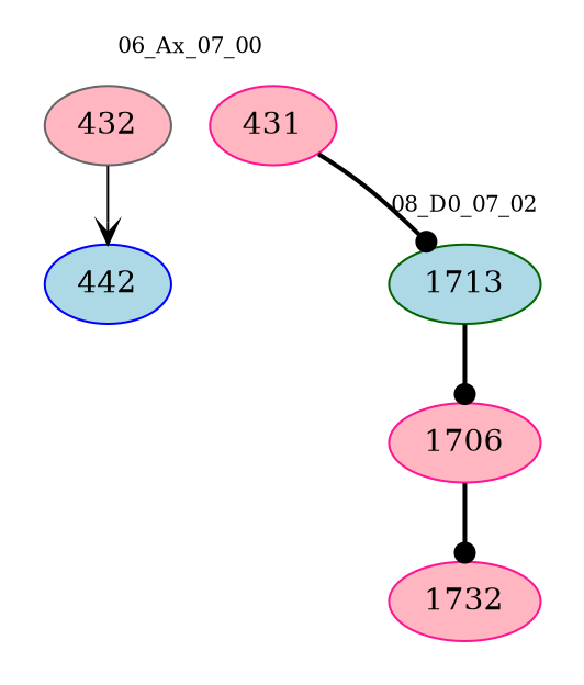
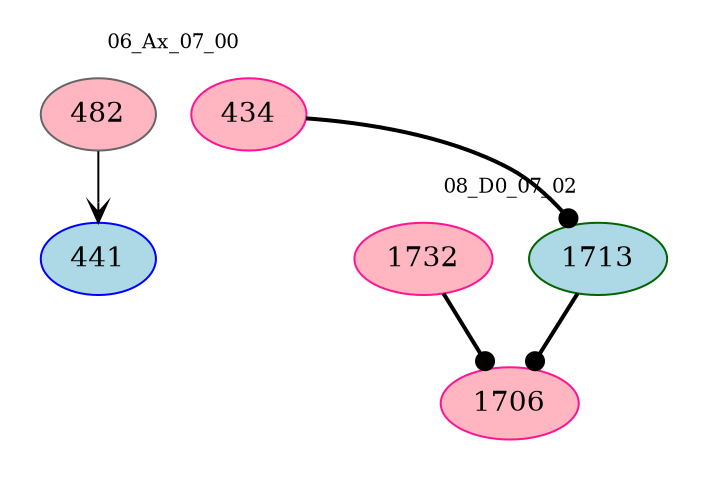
  digraph {
    node [color=deeppink fillcolor=lightpink style=filled]
    edge [arrowhead=dot color=black style=bold]
-   n1 [label=431]
-   n2 [color=gray40 label=432]
-   n3 [color=blue fillcolor=lightblue label=442]
+   n1 [label=434]
+   n2 [color=gray40 label=482]
+   n3 [color=blue fillcolor=lightblue label=441]
    n4 [color=darkgreen fillcolor=lightblue label=1713]
    n5 [label=1706]
    n6 [label=1732]
    subgraph cluster_1 {
      color=white
      fontsize=10
      label="06_Ax_07_00"
      n1
      n2
      n3
    }
    subgraph cluster_2 {
      color=white
      fontsize=10
      label="08_D0_07_02"
      n4
      n5
      n6
    }
    n1 -> n4
    n2 -> n3 [arrowhead=vee style=solid]
    n4 -> n5
-   n5 -> n6
+   n6 -> n5
  }
